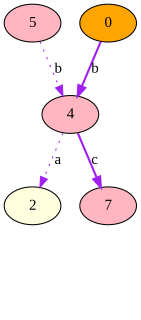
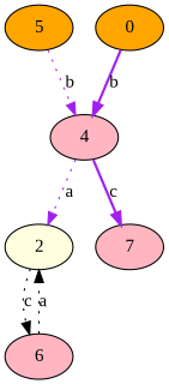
  strict digraph {
    fontname="Liberation Serif"
    node [fillcolor=lightpink fontname="Liberation Serif" style=filled]
    edge [color=purple fontname="Liberation Serif" style=dotted]
-   5
+   5 [fillcolor=orange]
    4
    0 [fillcolor=orange]
    2 [fillcolor=lightyellow]
    7
+   6
    5 -> 4 [label=b]
    4 -> 2 [label=a]
    4 -> 7 [label=c style=bold]
    0 -> 4 [label=b style=bold]
+   2 -> 6 [color=black label=c]
+   6 -> 2 [color=black label=a]
  }
